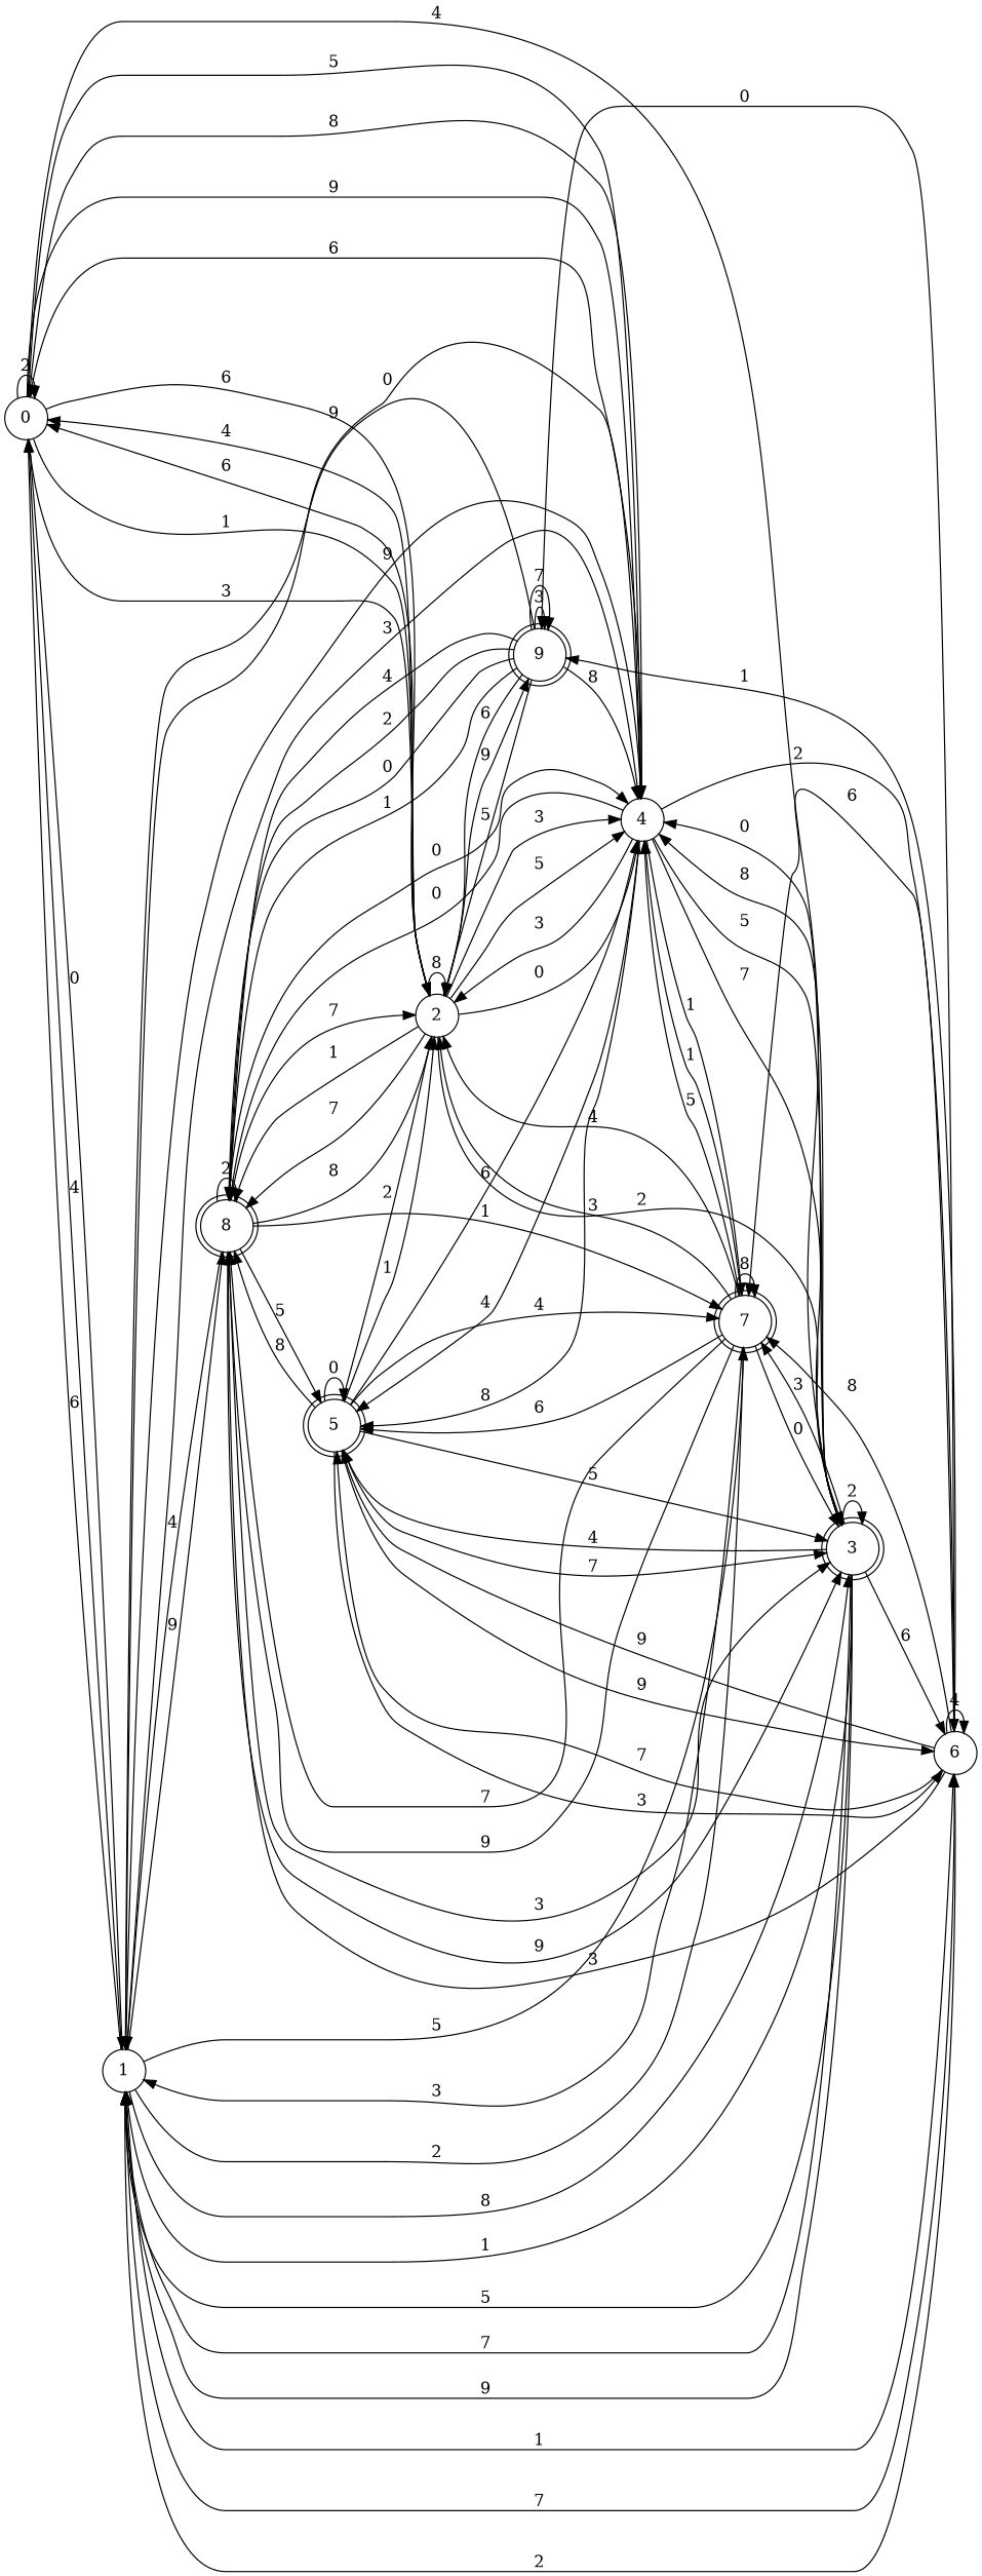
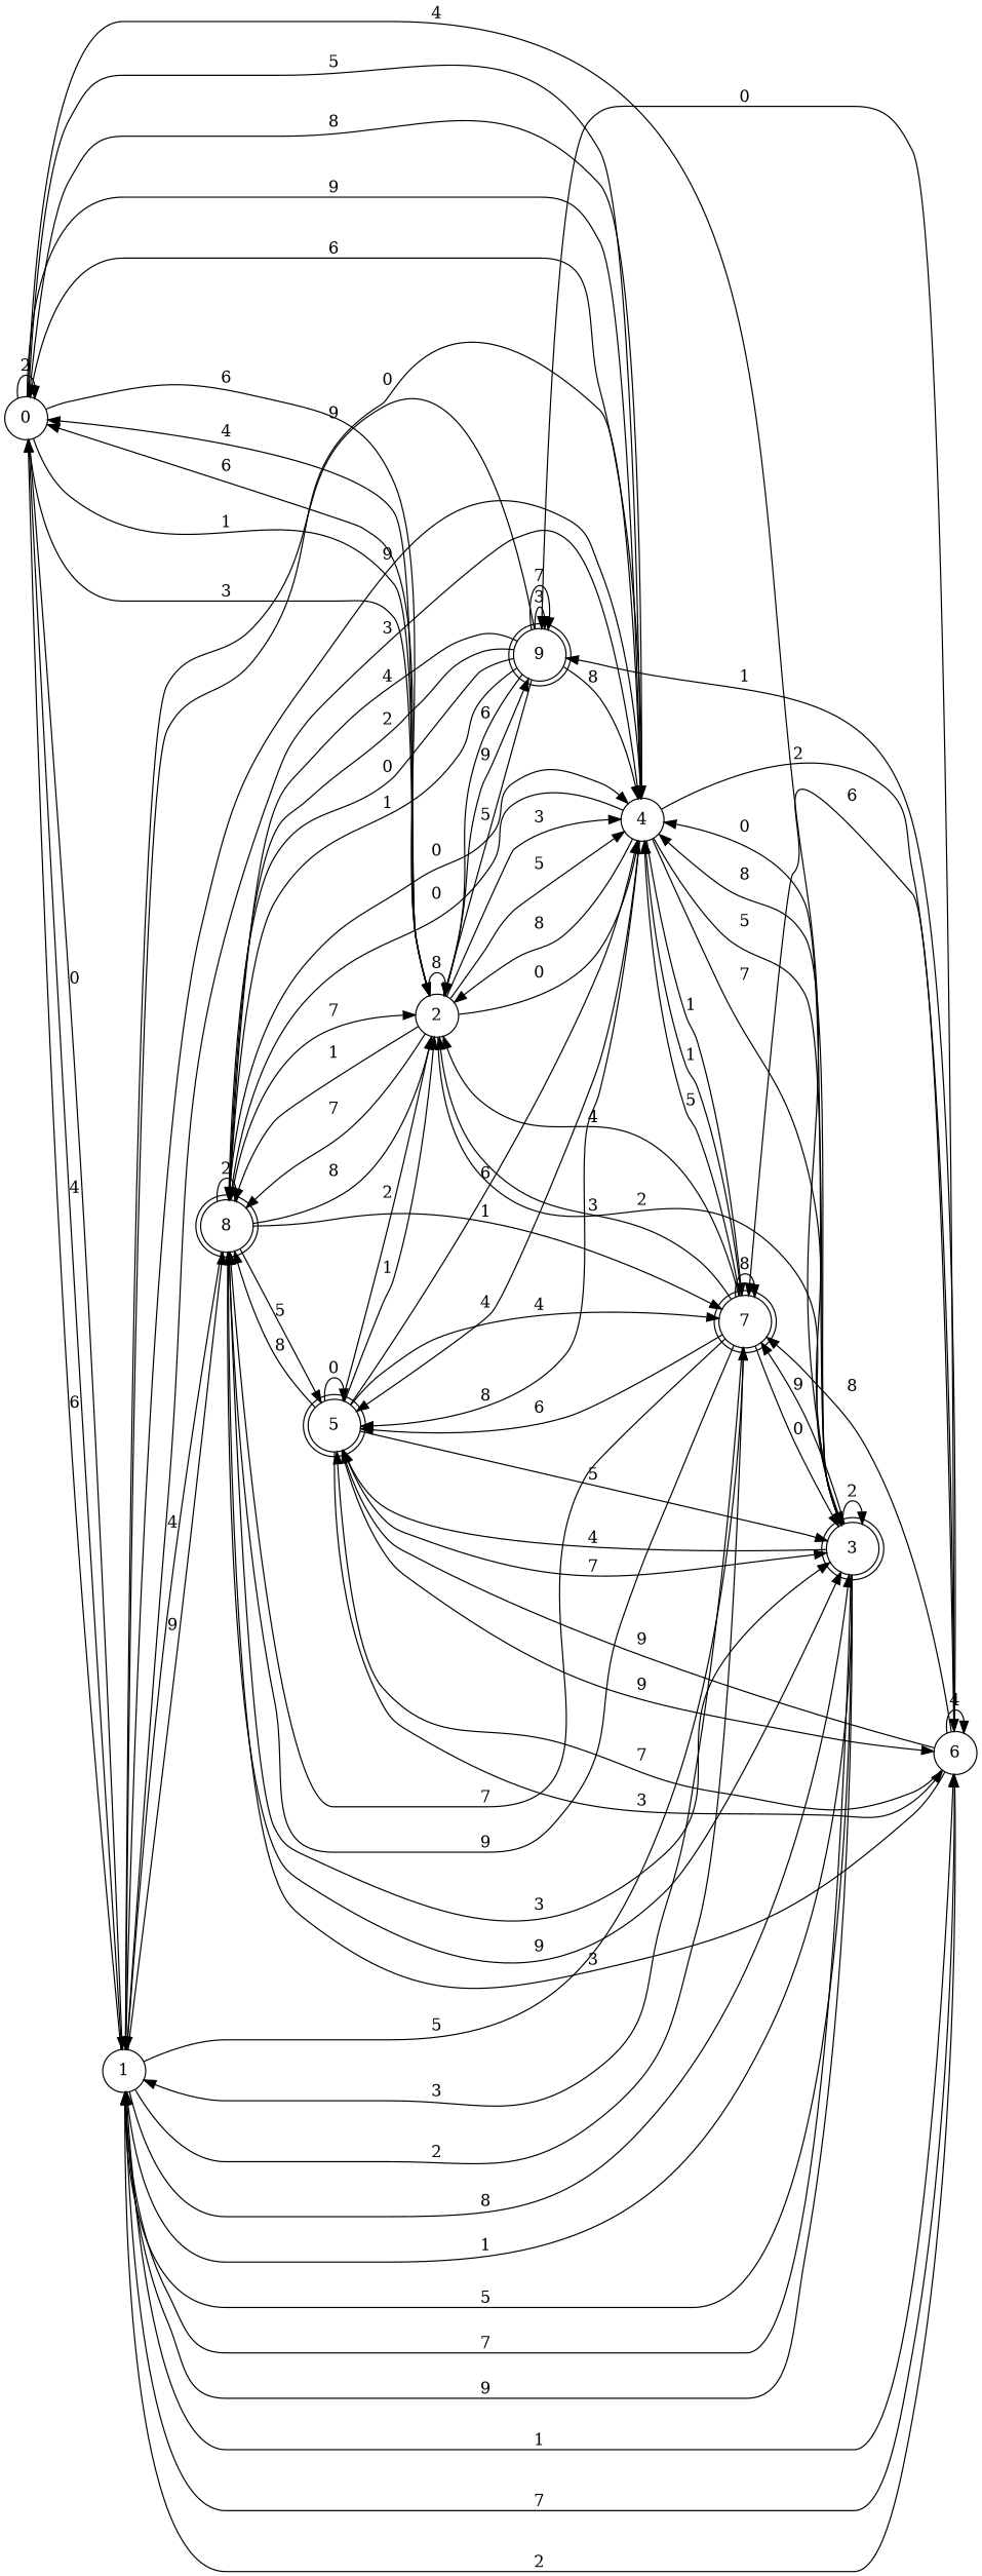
  digraph {
    rankdir=LR
    node [shape=circle]
    n1 [label=0]
    n2 [label=1]
    n3 [label=2]
    n4 [label=3 shape=doublecircle]
    n5 [label=4]
    n6 [label=6]
    n7 [label=7 shape=doublecircle]
    n8 [label=8 shape=doublecircle]
    n9 [label=9 shape=doublecircle]
    n10 [label=5 shape=doublecircle]
    n1 -> n1 [label=2]
    n1 -> n2 [label=0]
    n1 -> n3 [label=1]
    n1 -> n3 [label=3]
    n1 -> n3 [label=6]
    n1 -> n4 [label=4]
    n1 -> n5 [label=5]
    n1 -> n5 [label=8]
    n1 -> n5 [label=9]
    n2 -> n1 [label=4]
    n2 -> n1 [label=6]
    n2 -> n4 [label=8]
    n2 -> n5 [label=0]
    n2 -> n5 [label=3]
    n2 -> n6 [label=1]
    n2 -> n6 [label=7]
    n2 -> n7 [label=2]
    n2 -> n7 [label=5]
    n2 -> n8 [label=9]
    n3 -> n1 [label=4]
    n3 -> n1 [label=6]
    n3 -> n3 [label=8]
    n3 -> n4 [label=2]
    n3 -> n5 [label=0]
    n3 -> n5 [label=3]
    n3 -> n5 [label=5]
    n3 -> n8 [label=1]
    n3 -> n8 [label=7]
    n3 -> n9 [label=9]
    n4 -> n2 [label=1]
    n4 -> n2 [label=5]
    n4 -> n2 [label=7]
    n4 -> n2 [label=9]
    n4 -> n4 [label=2]
    n4 -> n5 [label=0]
    n4 -> n5 [label=8]
-   n4 -> n6 [label=6]
-   n4 -> n7 [label=3]
+   n4 -> n7 [label=9]
    n4 -> n10 [label=4]
    n5 -> n1 [label=6]
    n5 -> n2 [label=9]
-   n5 -> n3 [label=3]
+   n5 -> n3 [label=8]
    n5 -> n4 [label=5]
    n5 -> n4 [label=7]
    n5 -> n6 [label=2]
    n5 -> n7 [label=1]
    n5 -> n8 [label=0]
    n5 -> n10 [label=4]
    n5 -> n10 [label=8]
    n6 -> n2 [label=2]
    n6 -> n6 [label=4]
    n6 -> n7 [label=6]
    n6 -> n7 [label=8]
    n6 -> n8 [label=3]
    n6 -> n9 [label=0]
    n6 -> n9 [label=1]
    n6 -> n10 [label=7]
    n6 -> n10 [label=9]
    n7 -> n2 [label=3]
    n7 -> n3 [label=3]
    n7 -> n3 [label=4]
    n7 -> n4 [label=0]
    n7 -> n5 [label=1]
    n7 -> n5 [label=5]
    n7 -> n7 [label=8]
    n7 -> n8 [label=7]
    n7 -> n8 [label=9]
    n7 -> n10 [label=6]
    n8 -> n2 [label=4]
    n8 -> n3 [label=7]
    n8 -> n3 [label=8]
    n8 -> n4 [label=3]
    n8 -> n4 [label=9]
    n8 -> n5 [label=0]
    n8 -> n7 [label=1]
    n8 -> n8 [label=2]
    n8 -> n10 [label=5]
    n9 -> n2 [label=9]
    n9 -> n3 [label=5]
    n9 -> n3 [label=6]
    n9 -> n5 [label=8]
    n9 -> n8 [label=0]
    n9 -> n8 [label=1]
    n9 -> n8 [label=2]
    n9 -> n8 [label=4]
    n9 -> n9 [label=3]
    n9 -> n9 [label=7]
    n10 -> n3 [label=1]
    n10 -> n3 [label=2]
    n10 -> n4 [label=5]
    n10 -> n4 [label=7]
    n10 -> n5 [label=6]
    n10 -> n6 [label=3]
    n10 -> n6 [label=9]
    n10 -> n7 [label=4]
    n10 -> n8 [label=8]
    n10 -> n10 [label=0]
  }
